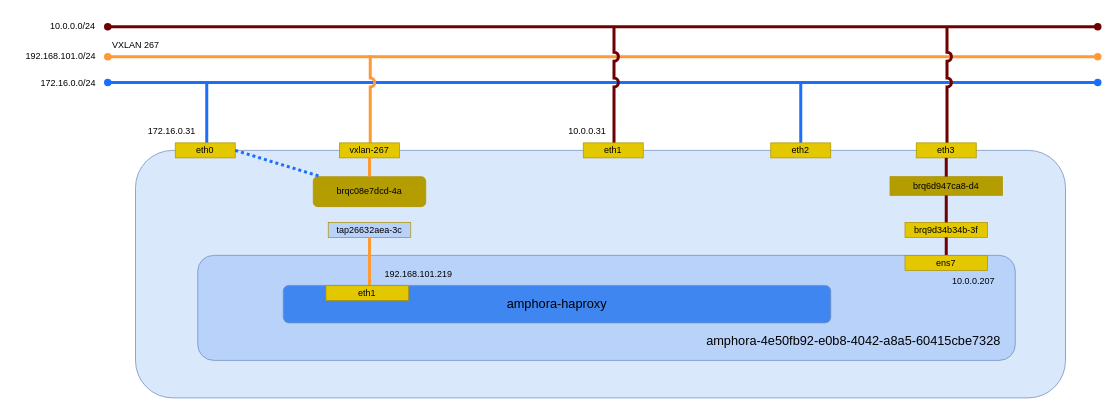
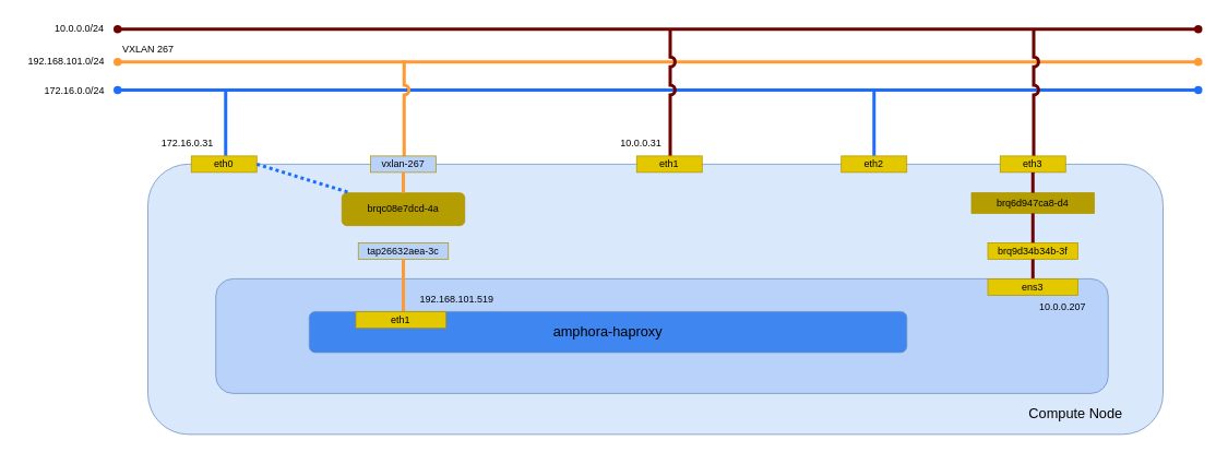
  <mxCell id="0" />
  <mxCell id="1" value="ネットワーク" style="locked=1;" parent="0" />
  <mxCell id="2" value="" style="endArrow=oval;html=1;rounded=0;startArrow=oval;startFill=1;endFill=1;strokeWidth=4;fillColor=#a20025;strokeColor=#6F0000;" parent="1" edge="1"><mxGeometry width="50" height="50" relative="1" as="geometry"><mxPoint x="143" y="35" as="sourcePoint" /><mxPoint x="1463" y="35" as="targetPoint" /></mxGeometry></mxCell>
  <mxCell id="3" value="10.0.0.0/24" style="text;html=1;align=center;verticalAlign=middle;resizable=0;points=[];autosize=1;strokeColor=none;fillColor=none;" parent="1" vertex="1"><mxGeometry x="56" y="20" width="80" height="30" as="geometry" /></mxCell>
  <mxCell id="4" value="" style="endArrow=oval;html=1;rounded=0;startArrow=oval;startFill=1;endFill=1;strokeWidth=4;fillColor=#a20025;strokeColor=#1C6EFF;" parent="1" edge="1"><mxGeometry width="50" height="50" relative="1" as="geometry"><mxPoint x="143" y="109.5" as="sourcePoint" /><mxPoint x="1463" y="109.5" as="targetPoint" /></mxGeometry></mxCell>
  <mxCell id="5" value="172.16.0.0/24" style="text;html=1;align=center;verticalAlign=middle;resizable=0;points=[];autosize=1;strokeColor=none;fillColor=none;" parent="1" vertex="1"><mxGeometry x="40" y="95" width="100" height="30" as="geometry" /></mxCell>
  <mxCell id="6" value="" style="endArrow=none;html=1;rounded=0;startArrow=none;startFill=0;endFill=0;strokeWidth=4;fillColor=#a20025;strokeColor=#1C6EFF;jumpStyle=arc;" parent="1" edge="1"><mxGeometry width="50" height="50" relative="1" as="geometry"><mxPoint x="275" y="110" as="sourcePoint" /><mxPoint x="275" y="190" as="targetPoint" /></mxGeometry></mxCell>
  <mxCell id="7" value="" style="endArrow=none;html=1;rounded=0;startArrow=none;startFill=0;endFill=0;strokeWidth=4;fillColor=#a20025;strokeColor=#1C6EFF;jumpStyle=arc;" parent="1" edge="1"><mxGeometry width="50" height="50" relative="1" as="geometry"><mxPoint x="1067" y="110" as="sourcePoint" /><mxPoint x="1067" y="190" as="targetPoint" /></mxGeometry></mxCell>
  <mxCell id="8" value="" style="endArrow=oval;html=1;rounded=0;startArrow=oval;startFill=1;endFill=1;strokeWidth=4;fillColor=#a20025;strokeColor=#FF9933;" parent="1" edge="1"><mxGeometry width="50" height="50" relative="1" as="geometry"><mxPoint x="143" y="75" as="sourcePoint" /><mxPoint x="1463" y="75" as="targetPoint" /></mxGeometry></mxCell>
  <mxCell id="9" value="192.168.101.0/24" style="text;html=1;align=center;verticalAlign=middle;resizable=0;points=[];autosize=1;strokeColor=none;fillColor=none;" parent="1" vertex="1"><mxGeometry x="20" y="59" width="120" height="30" as="geometry" /></mxCell>
  <mxCell id="10" value="" style="endArrow=none;html=1;rounded=0;startArrow=none;startFill=0;endFill=0;strokeWidth=4;fillColor=#a20025;strokeColor=#FF9933;jumpStyle=arc;" parent="1" edge="1"><mxGeometry width="50" height="50" relative="1" as="geometry"><mxPoint x="493" y="73" as="sourcePoint" /><mxPoint x="493" y="203" as="targetPoint" /></mxGeometry></mxCell>
  <mxCell id="11" value="VXLAN 267" style="text;html=1;align=center;verticalAlign=middle;resizable=0;points=[];autosize=1;strokeColor=none;fillColor=none;" parent="1" vertex="1"><mxGeometry x="140" y="45" width="80" height="30" as="geometry" /></mxCell>
  <mxCell id="12" value="" style="endArrow=none;html=1;rounded=0;startArrow=none;startFill=0;endFill=0;strokeWidth=4;fillColor=#a20025;strokeColor=#6F0000;jumpStyle=arc;" parent="1" edge="1"><mxGeometry width="50" height="50" relative="1" as="geometry"><mxPoint x="1262" y="36" as="sourcePoint" /><mxPoint x="1262" y="190" as="targetPoint" /></mxGeometry></mxCell>
  <mxCell id="13" value="" style="endArrow=none;html=1;rounded=0;startArrow=none;startFill=0;endFill=0;strokeWidth=4;fillColor=#a20025;strokeColor=#6F0000;jumpStyle=arc;" parent="1" edge="1"><mxGeometry width="50" height="50" relative="1" as="geometry"><mxPoint x="818" y="34" as="sourcePoint" /><mxPoint x="818" y="190" as="targetPoint" /></mxGeometry></mxCell>
  <mxCell id="14" value="マシン" style="locked=1;" parent="0" />
  <mxCell id="15" value="" style="rounded=1;whiteSpace=wrap;html=1;fillColor=#dae8fc;strokeColor=#6c8ebf;" parent="14" vertex="1"><mxGeometry x="180" y="200" width="1240" height="330" as="geometry" /></mxCell>
  <mxCell id="16" value="eth1" style="rounded=0;whiteSpace=wrap;html=1;fillColor=#e3c800;fontColor=#000000;strokeColor=#B09500;" parent="14" vertex="1"><mxGeometry x="777" y="190" width="80" height="20" as="geometry" /></mxCell>
  <mxCell id="17" value="eth0" style="rounded=0;whiteSpace=wrap;html=1;fillColor=#e3c800;fontColor=#000000;strokeColor=#B09500;" parent="14" vertex="1"><mxGeometry x="233" y="190" width="80" height="20" as="geometry" /></mxCell>
  <mxCell id="18" value="172.16.0.31" style="text;html=1;align=center;verticalAlign=middle;resizable=0;points=[];autosize=1;strokeColor=none;fillColor=none;" parent="14" vertex="1"><mxGeometry x="183" y="160" width="90" height="30" as="geometry" /></mxCell>
- <mxCell id="19" value="vxlan-267" style="rounded=0;whiteSpace=wrap;html=1;fillColor=#e3c800;fontColor=#000000;strokeColor=#B09500;" parent="14" vertex="1"><mxGeometry x="452" y="190" width="80" height="20" as="geometry" /></mxCell>
+ <mxCell id="19" value="vxlan-267" style="rounded=0;whiteSpace=wrap;html=1;fillColor=#b8d2fa;fontColor=#000000;strokeColor=#B09500;" parent="14" vertex="1"><mxGeometry x="452" y="190" width="80" height="20" as="geometry" /></mxCell>
  <mxCell id="20" value="&lt;div&gt;eth3&lt;/div&gt;" style="rounded=0;whiteSpace=wrap;html=1;fillColor=#e3c800;fontColor=#000000;strokeColor=#B09500;" parent="14" vertex="1"><mxGeometry x="1221" y="190" width="80" height="20" as="geometry" /></mxCell>
  <mxCell id="21" value="10.0.0.31" style="text;html=1;align=center;verticalAlign=middle;resizable=0;points=[];autosize=1;strokeColor=none;fillColor=none;" parent="14" vertex="1"><mxGeometry x="747" y="160" width="70" height="30" as="geometry" /></mxCell>
+ <mxCell id="22" value="&lt;font style=&quot;font-size: 17px;&quot;&gt;Compute Node&lt;/font&gt;" style="text;html=1;align=center;verticalAlign=middle;resizable=0;points=[];autosize=1;strokeColor=none;fillColor=none;" parent="14" vertex="1"><mxGeometry x="1243" y="490" width="140" height="30" as="geometry" /></mxCell>
  <mxCell id="23" value="brqc08e7dcd-4a" style="whiteSpace=wrap;html=1;fillColor=#B39D00;fontColor=#000000;strokeColor=#B09500;rounded=1;" parent="14" vertex="1"><mxGeometry x="417" y="235" width="150" height="40" as="geometry" /></mxCell>
  <mxCell id="24" value="tap26632aea-3c" style="rounded=0;whiteSpace=wrap;html=1;fillColor=#b8d2fa;fontColor=#000000;strokeColor=#B09500;" parent="14" vertex="1"><mxGeometry x="437" y="296" width="110" height="20" as="geometry" /></mxCell>
  <mxCell id="25" value="" style="endArrow=none;html=1;rounded=0;startArrow=none;startFill=0;endFill=0;strokeWidth=4;fillColor=#a20025;strokeColor=#FF9933;jumpStyle=arc;entryX=0.5;entryY=0;entryDx=0;entryDy=0;exitX=0.5;exitY=1;exitDx=0;exitDy=0;" parent="14" source="19" target="23" edge="1"><mxGeometry width="50" height="50" relative="1" as="geometry"><mxPoint x="503" y="120" as="sourcePoint" /><mxPoint x="503" y="200" as="targetPoint" /></mxGeometry></mxCell>
  <mxCell id="26" value="eth2" style="rounded=0;whiteSpace=wrap;html=1;fillColor=#e3c800;fontColor=#000000;strokeColor=#B09500;" parent="14" vertex="1"><mxGeometry x="1027" y="190" width="80" height="20" as="geometry" /></mxCell>
  <mxCell id="27" value="" style="endArrow=none;html=1;rounded=0;startArrow=none;startFill=0;endFill=0;strokeWidth=4;fillColor=#a20025;strokeColor=#1C6EFF;jumpStyle=arc;exitX=1;exitY=0.5;exitDx=0;exitDy=0;dashed=1;dashPattern=1 1;" parent="14" source="17" target="23" edge="1"><mxGeometry width="50" height="50" relative="1" as="geometry"><mxPoint x="1231" y="120" as="sourcePoint" /><mxPoint x="687" y="190" as="targetPoint" /></mxGeometry></mxCell>
  <mxCell id="28" value="brq6d947ca8-d4" style="rounded=0;whiteSpace=wrap;html=1;fillColor=#B39D00;fontColor=#000000;strokeColor=#B09500;" vertex="1" parent="14"><mxGeometry x="1186" y="235" width="150" height="25" as="geometry" /></mxCell>
  <mxCell id="29" value="brq9d34b34b-3f" style="rounded=0;whiteSpace=wrap;html=1;fillColor=#e3c800;fontColor=#000000;strokeColor=#B09500;" vertex="1" parent="14"><mxGeometry x="1206" y="296" width="110" height="20" as="geometry" /></mxCell>
  <mxCell id="30" value="" style="endArrow=none;html=1;rounded=0;startArrow=none;startFill=0;endFill=0;strokeWidth=4;fillColor=#a20025;strokeColor=#6F0000;jumpStyle=arc;entryX=0.5;entryY=0;entryDx=0;entryDy=0;exitX=0.5;exitY=1;exitDx=0;exitDy=0;" edge="1" parent="14" source="20" target="28"><mxGeometry width="50" height="50" relative="1" as="geometry"><mxPoint x="1272" y="46" as="sourcePoint" /><mxPoint x="1272" y="200" as="targetPoint" /></mxGeometry></mxCell>
  <mxCell id="31" value="" style="endArrow=none;html=1;rounded=0;startArrow=none;startFill=0;endFill=0;strokeWidth=4;fillColor=#a20025;strokeColor=#6F0000;jumpStyle=arc;entryX=0.5;entryY=0;entryDx=0;entryDy=0;exitX=0.5;exitY=1;exitDx=0;exitDy=0;" edge="1" parent="14" source="28" target="29"><mxGeometry width="50" height="50" relative="1" as="geometry"><mxPoint x="1271" y="220" as="sourcePoint" /><mxPoint x="1271" y="245" as="targetPoint" /></mxGeometry></mxCell>
  <mxCell id="32" value="" style="endArrow=none;html=1;rounded=0;startArrow=none;startFill=0;endFill=0;strokeWidth=4;fillColor=#a20025;strokeColor=#6F0000;jumpStyle=arc;exitX=0.5;exitY=1;exitDx=0;exitDy=0;" edge="1" parent="14" source="29"><mxGeometry width="50" height="50" relative="1" as="geometry"><mxPoint x="1271" y="285" as="sourcePoint" /><mxPoint x="1261" y="350" as="targetPoint" /></mxGeometry></mxCell>
  <mxCell id="33" value="インスタンス" style="locked=1;" parent="0" />
  <mxCell id="34" value="" style="rounded=1;whiteSpace=wrap;html=1;fillColor=#b8d2fa;strokeColor=#6c8ebf;align=center;horizontal=1;" parent="33" vertex="1"><mxGeometry x="263" y="340" width="1090" height="140" as="geometry" /></mxCell>
  <mxCell id="35" value="10.0.0.207" style="text;html=1;align=center;verticalAlign=middle;resizable=0;points=[];autosize=1;strokeColor=none;fillColor=none;" parent="33" vertex="1"><mxGeometry x="1257" y="360" width="80" height="30" as="geometry" /></mxCell>
- <mxCell id="36" value="ens7" style="rounded=0;whiteSpace=wrap;html=1;fillColor=#e3c800;fontColor=#000000;strokeColor=#B09500;" vertex="1" parent="33"><mxGeometry x="1206" y="340" width="110" height="20" as="geometry" /></mxCell>
+ <mxCell id="36" value="ens3" style="rounded=0;whiteSpace=wrap;html=1;fillColor=#e3c800;fontColor=#000000;strokeColor=#B09500;" vertex="1" parent="33"><mxGeometry x="1206" y="340" width="110" height="20" as="geometry" /></mxCell>
  <mxCell id="37" value="" style="endArrow=none;html=1;rounded=0;startArrow=none;startFill=0;endFill=0;strokeWidth=4;fillColor=#a20025;strokeColor=#FF9933;jumpStyle=arc;exitX=0.5;exitY=1;exitDx=0;exitDy=0;entryX=0.252;entryY=0.576;entryDx=0;entryDy=0;entryPerimeter=0;" edge="1" parent="33"><mxGeometry width="50" height="50" relative="1" as="geometry"><mxPoint x="492" y="316" as="sourcePoint" /><mxPoint x="492" y="390" as="targetPoint" /></mxGeometry></mxCell>
  <mxCell id="38" value="HAProxy" style="locked=1;" parent="0" />
  <mxCell id="39" value="&lt;font style=&quot;font-size: 17px;&quot;&gt;amphora-haproxy&lt;/font&gt;" style="rounded=1;whiteSpace=wrap;html=1;fillColor=#3f86f1;strokeColor=#6c8ebf;align=center;horizontal=1;" vertex="1" parent="38"><mxGeometry x="377" y="380" width="730" height="50" as="geometry" /></mxCell>
- <mxCell id="40" value="&lt;font style=&quot;font-size: 17px;&quot;&gt;amphora-4e50fb92-e0b8-4042-a8a5-60415cbe7328&lt;/font&gt;" style="text;html=1;align=center;verticalAlign=middle;resizable=0;points=[];autosize=1;strokeColor=none;fillColor=none;" vertex="1" parent="38"><mxGeometry x="927" y="440" width="420" height="30" as="geometry" /></mxCell>
  <mxCell id="41" value="eth1" style="rounded=0;whiteSpace=wrap;html=1;fillColor=#e3c800;fontColor=#000000;strokeColor=#B09500;" vertex="1" parent="38"><mxGeometry x="434" y="380" width="110" height="20" as="geometry" /></mxCell>
- <mxCell id="42" value="192.168.101.219" style="text;html=1;align=center;verticalAlign=middle;resizable=0;points=[];autosize=1;strokeColor=none;fillColor=none;" vertex="1" parent="38"><mxGeometry x="497" y="350" width="120" height="30" as="geometry" /></mxCell>
+ <mxCell id="42" value="192.168.101.519" style="text;html=1;align=center;verticalAlign=middle;resizable=0;points=[];autosize=1;strokeColor=none;fillColor=none;" vertex="1" parent="38"><mxGeometry x="497" y="350" width="120" height="30" as="geometry" /></mxCell>
